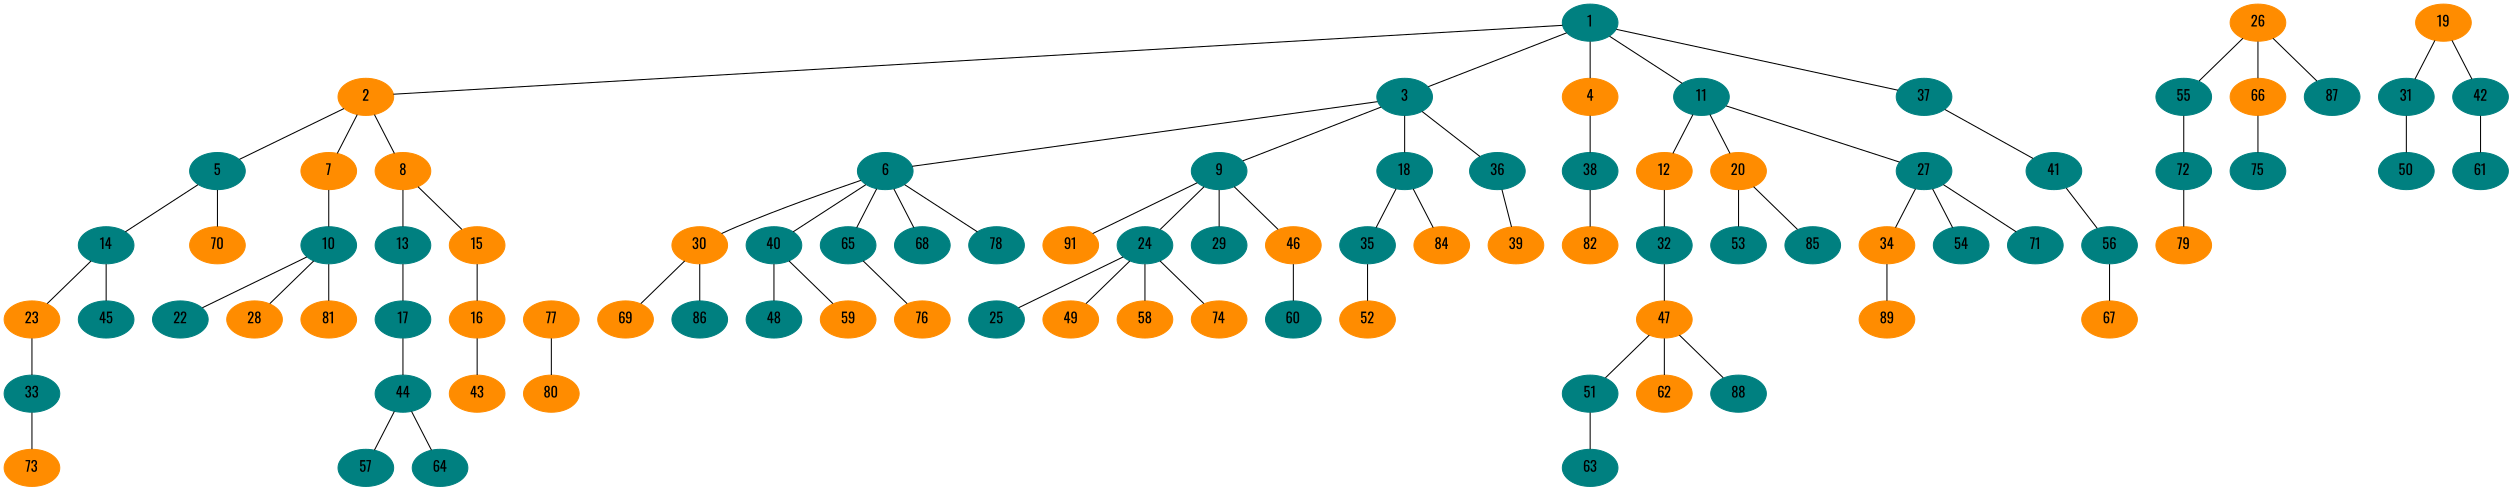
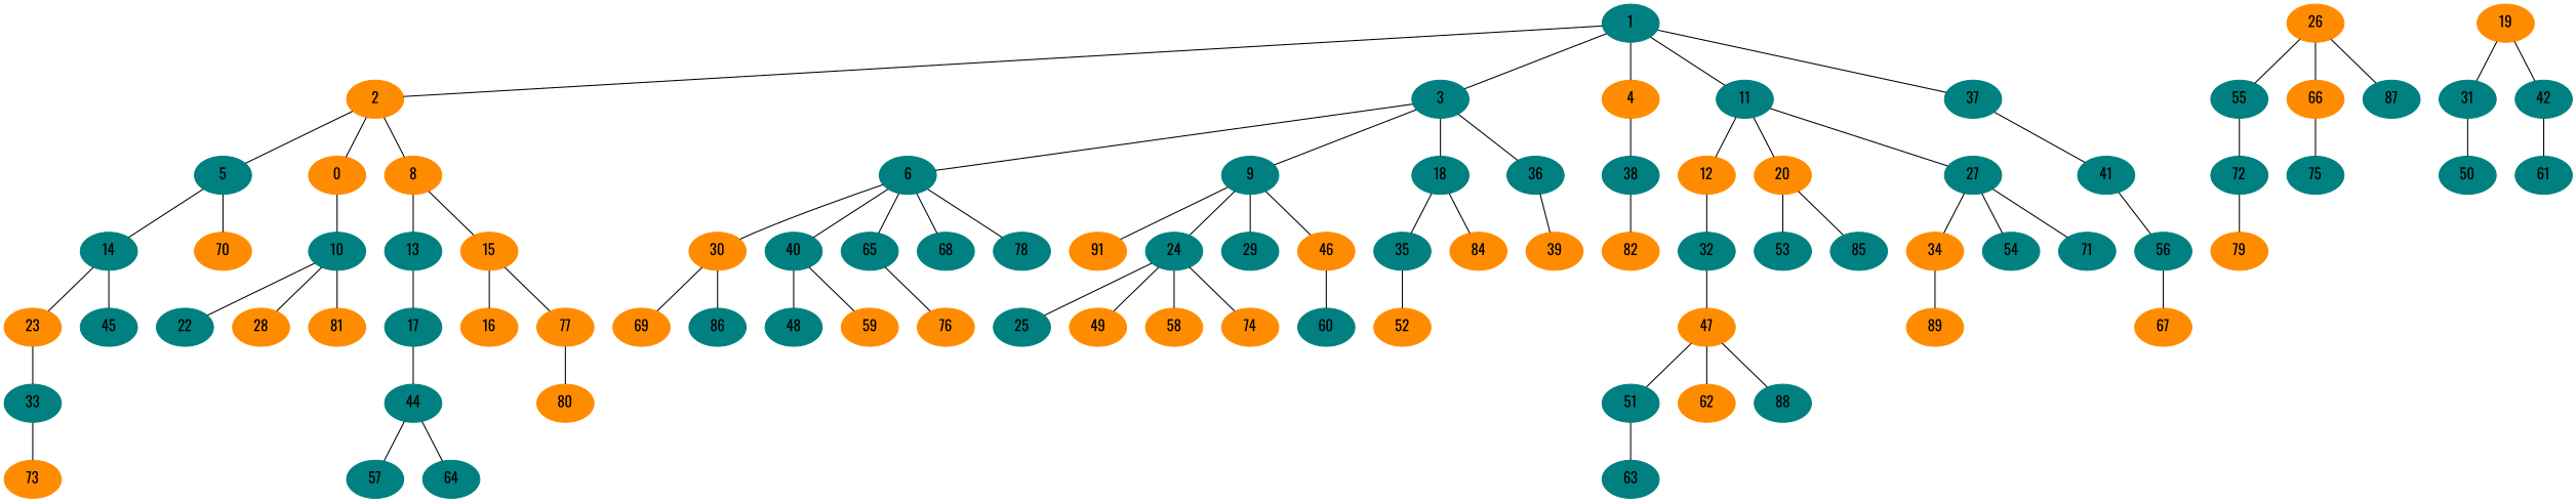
  graph {
    fontname=Oswald
    node [color=teal fontname=Oswald style=filled]
    edge [fontname=Oswald weight=1.0]
    2 [color=darkorange]
    1
    3
    4 [color=darkorange]
    11
    37
    5
-   7 [color=darkorange]
+   7 [color=darkorange label=0]
    8 [color=darkorange]
    6
    9
    18
    36
    38
    12 [color=darkorange]
    20 [color=darkorange]
    27
    41
    14
    70 [color=darkorange]
    10
    13
    15 [color=darkorange]
    30 [color=darkorange]
    40
    65
    68
    78
    n29 [color=darkorange label=91]
    24
    29
    46 [color=darkorange]
    35
    84 [color=darkorange]
    39 [color=darkorange]
    82 [color=darkorange]
    23 [color=darkorange]
    45
    69 [color=darkorange]
    86
    48
    59 [color=darkorange]
    76 [color=darkorange]
    22
    28 [color=darkorange]
    81 [color=darkorange]
    17
    16 [color=darkorange]
    77 [color=darkorange]
    26 [color=darkorange]
    55
    66 [color=darkorange]
    87
    25
    49 [color=darkorange]
    58 [color=darkorange]
    74 [color=darkorange]
    60
    32
    53
    85
    34 [color=darkorange]
    54
    71
    47 [color=darkorange]
    44
    33
-   43 [color=darkorange]
    80 [color=darkorange]
    19 [color=darkorange]
    31
    42
    57
    64
    52 [color=darkorange]
    50
    61
    73 [color=darkorange]
    72
    75
    n81 [color=darkorange label=89]
    51
    62 [color=darkorange]
    88
    56
    67 [color=darkorange]
    63
    79 [color=darkorange]
    2 -- 5
    2 -- 7
    2 -- 8
    1 -- 2
    1 -- 3
    1 -- 4
    1 -- 11
    1 -- 37
    3 -- 6
    3 -- 9
    3 -- 18
    3 -- 36
    4 -- 38
    11 -- 12
    11 -- 20
    11 -- 27
    37 -- 41
    5 -- 14
    5 -- 70
    7 -- 10
    8 -- 13
    8 -- 15
    6 -- 30
    6 -- 40
    6 -- 65
    6 -- 68
    6 -- 78
    9 -- n29
    9 -- 24
    9 -- 29
    9 -- 46
    18 -- 35
    18 -- 84
    36 -- 39
    38 -- 82
    12 -- 32
    20 -- 53
    20 -- 85
    27 -- 34
    27 -- 54
    27 -- 71
    41 -- 56
    14 -- 23
    14 -- 45
    10 -- 22
    10 -- 28
    10 -- 81 [weight=2.0]
    13 -- 17
    15 -- 16
+   15 -- 77
    30 -- 69
    30 -- 86
    40 -- 48
    40 -- 59
    65 -- 76
    24 -- 25
    24 -- 49
    24 -- 58
    24 -- 74
    46 -- 60
    35 -- 52
    23 -- 33
    17 -- 44
-   16 -- 43
    77 -- 80
    26 -- 55
    26 -- 66
    26 -- 87
    55 -- 72
    66 -- 75
    32 -- 47
    34 -- n81
    47 -- 51
    47 -- 62
    47 -- 88
    44 -- 57
    44 -- 64
    33 -- 73
    19 -- 31
    19 -- 42
    31 -- 50
    42 -- 61
    72 -- 79
    51 -- 63
    56 -- 67
  }
